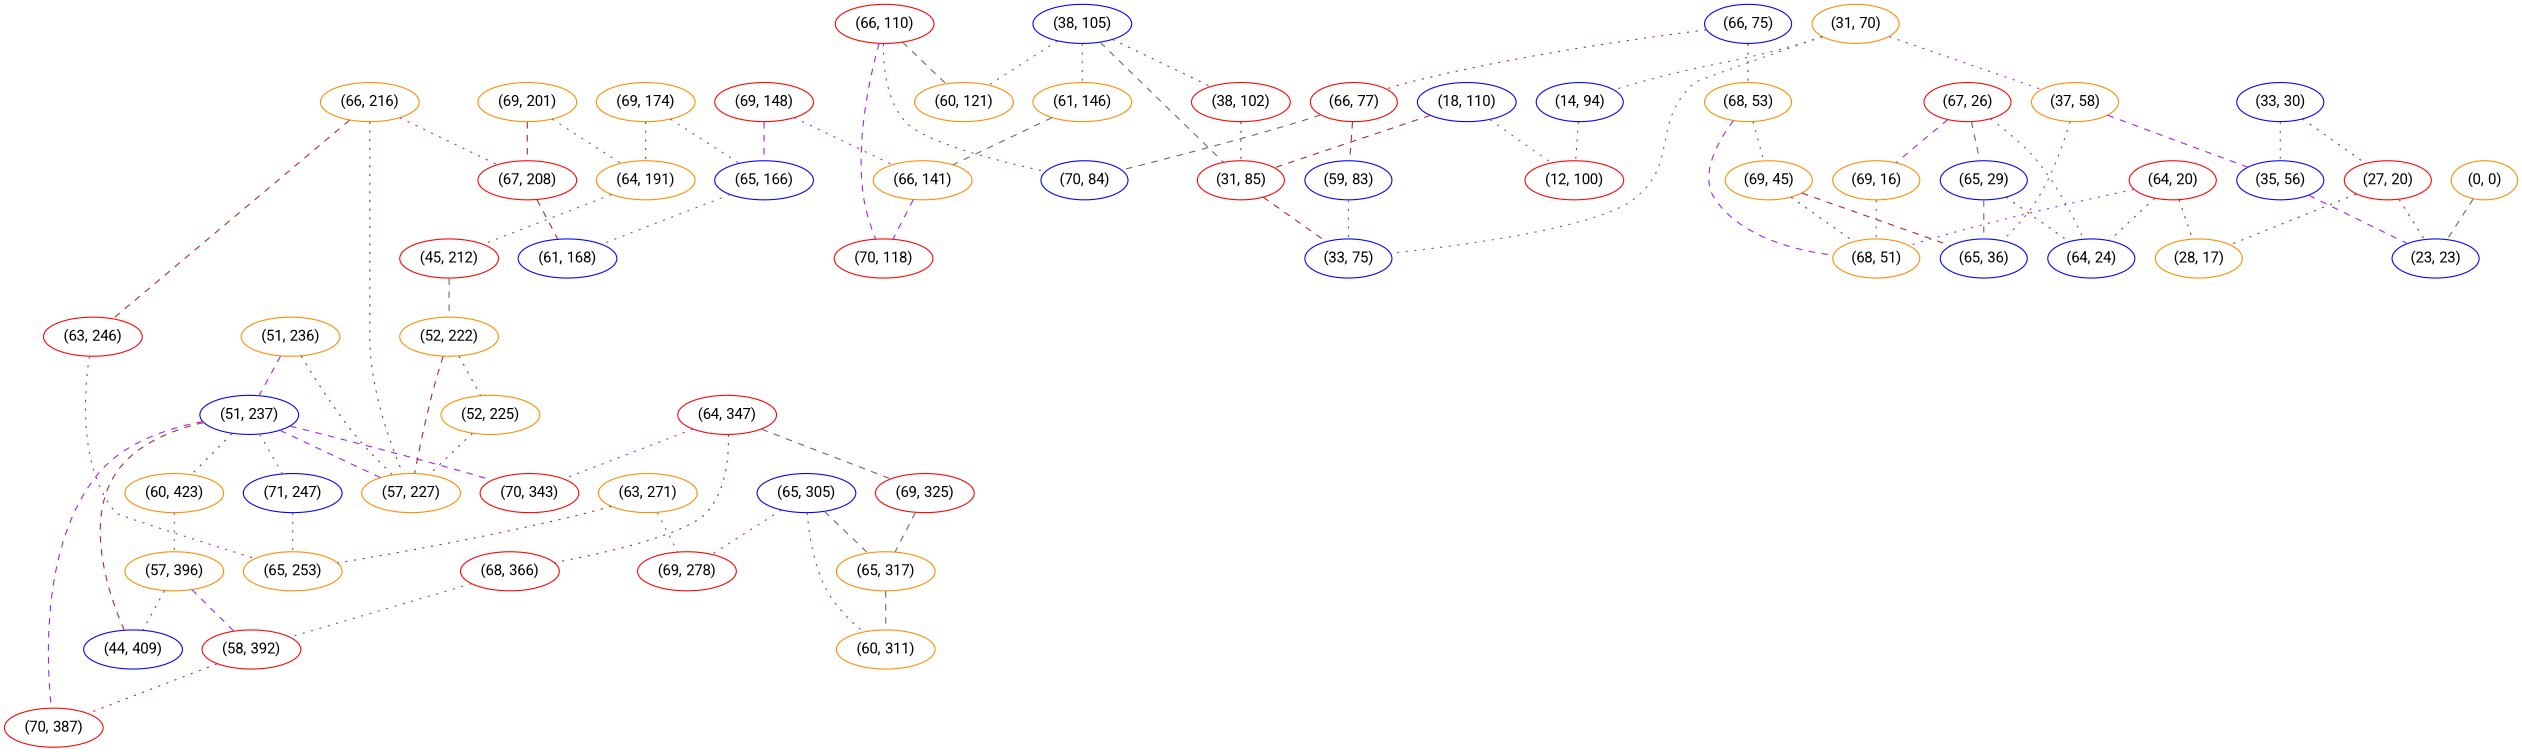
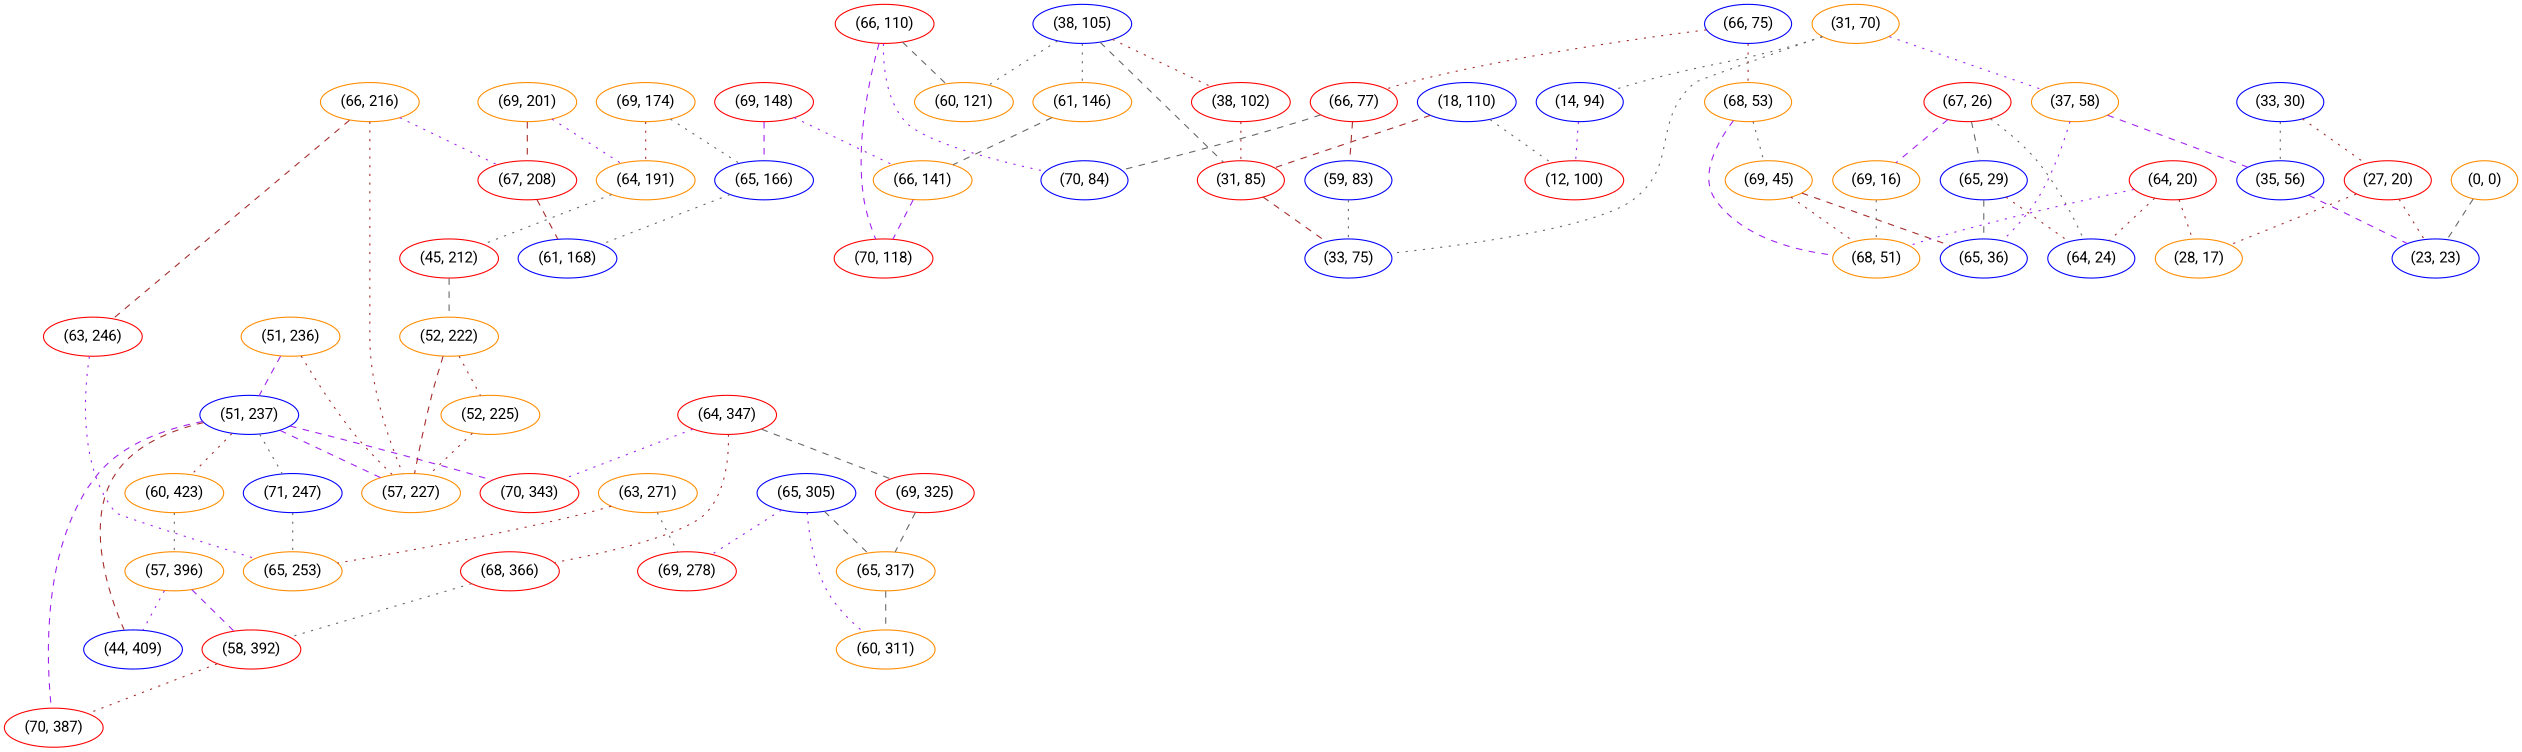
  graph {
    fontname=Roboto
    node [color=darkorange fontname=Roboto]
    edge [color=gray40 fontname=Roboto style=dotted weight=1]
    "(69, 201)"
    "(64, 191)"
    "(67, 208)" [color=red]
    "(45, 212)" [color=red]
    "(61, 168)" [color=blue]
    "(38, 105)" [color=blue]
    "(38, 102)" [color=red]
    "(31, 85)" [color=red]
    "(61, 146)"
    "(60, 121)"
    "(33, 75)" [color=blue]
    "(66, 141)"
    "(51, 237)" [color=blue]
    "(51, 236)"
    "(57, 227)"
    "(60, 423)"
    "(71, 247)" [color=blue]
    "(44, 409)" [color=blue]
    "(70, 387)" [color=red]
    "(70, 343)" [color=red]
    "(66, 75)" [color=blue]
    "(68, 53)"
    "(66, 77)" [color=red]
    "(69, 45)"
    "(68, 51)"
    "(70, 84)" [color=blue]
    "(59, 83)" [color=blue]
    "(18, 110)" [color=blue]
    "(12, 100)" [color=red]
    "(57, 396)"
    "(65, 253)"
    "(64, 347)" [color=red]
    "(68, 366)" [color=red]
    "(69, 325)" [color=red]
    "(58, 392)" [color=red]
    "(65, 317)"
    "(69, 174)"
    "(65, 166)" [color=blue]
    "(69, 148)" [color=red]
    "(70, 118)" [color=red]
    "(52, 222)"
    "(66, 216)"
    "(63, 246)" [color=red]
    "(65, 36)" [color=blue]
    "(67, 26)" [color=red]
    "(69, 16)"
    "(65, 29)" [color=blue]
    "(64, 24)" [color=blue]
    "(33, 30)" [color=blue]
    "(27, 20)" [color=red]
    "(35, 56)" [color=blue]
    "(28, 17)"
    "(23, 23)" [color=blue]
    "(65, 305)" [color=blue]
    "(60, 311)"
    "(69, 278)" [color=red]
    "(63, 271)"
    "(52, 225)"
    "(64, 20)" [color=red]
    "(66, 110)" [color=red]
    "(31, 70)"
    "(14, 94)" [color=blue]
    "(37, 58)"
    "(0, 0)"
-   "(69, 201)" -- "(64, 191)"
+   "(69, 201)" -- "(64, 191)" [color=purple]
    "(69, 201)" -- "(67, 208)" [color=brown style=dashed weight=3]
    "(64, 191)" -- "(45, 212)"
    "(67, 208)" -- "(61, 168)" [color=brown style=dashed weight=3]
    "(45, 212)" -- "(52, 222)" [style=dashed weight=3]
    "(38, 105)" -- "(38, 102)" [color=brown]
    "(38, 105)" -- "(31, 85)" [style=dashed weight=3]
    "(38, 105)" -- "(61, 146)" [weight=3]
    "(38, 105)" -- "(60, 121)" [weight=3]
    "(38, 102)" -- "(31, 85)" [color=brown weight=3]
    "(31, 85)" -- "(33, 75)" [color=brown style=dashed weight=3]
    "(61, 146)" -- "(66, 141)" [style=dashed]
    "(66, 141)" -- "(70, 118)" [color=purple style=dashed]
    "(51, 237)" -- "(57, 227)" [color=purple style=dashed weight=3]
    "(51, 237)" -- "(60, 423)" [color=brown weight=3]
    "(51, 237)" -- "(71, 247)" [weight=3]
    "(51, 237)" -- "(44, 409)" [color=brown style=dashed weight=3]
    "(51, 237)" -- "(70, 387)" [color=purple style=dashed weight=3]
    "(51, 237)" -- "(70, 343)" [color=purple style=dashed weight=3]
    "(51, 236)" -- "(51, 237)" [color=purple style=dashed]
    "(51, 236)" -- "(57, 227)" [color=brown weight=3]
    "(60, 423)" -- "(57, 396)"
    "(71, 247)" -- "(65, 253)"
    "(66, 75)" -- "(68, 53)" [color=brown weight=3]
    "(66, 75)" -- "(66, 77)" [color=brown]
    "(68, 53)" -- "(69, 45)" [weight=3]
    "(68, 53)" -- "(68, 51)" [color=purple style=dashed]
    "(66, 77)" -- "(70, 84)" [style=dashed]
    "(66, 77)" -- "(59, 83)" [color=brown style=dashed]
    "(69, 45)" -- "(68, 51)" [color=brown weight=3]
    "(69, 45)" -- "(65, 36)" [color=brown style=dashed]
    "(59, 83)" -- "(33, 75)" [weight=3]
    "(18, 110)" -- "(31, 85)" [color=brown style=dashed]
    "(18, 110)" -- "(12, 100)"
    "(57, 396)" -- "(44, 409)" [color=purple]
    "(57, 396)" -- "(58, 392)" [color=purple style=dashed]
    "(64, 347)" -- "(70, 343)" [color=purple]
    "(64, 347)" -- "(68, 366)" [color=brown]
    "(64, 347)" -- "(69, 325)" [style=dashed]
    "(68, 366)" -- "(58, 392)"
    "(69, 325)" -- "(65, 317)" [style=dashed]
    "(58, 392)" -- "(70, 387)" [color=brown]
    "(65, 317)" -- "(60, 311)" [style=dashed weight=2]
    "(69, 174)" -- "(64, 191)" [color=brown]
    "(69, 174)" -- "(65, 166)"
    "(65, 166)" -- "(61, 168)"
    "(69, 148)" -- "(66, 141)" [color=purple]
    "(69, 148)" -- "(65, 166)" [color=purple style=dashed]
    "(52, 222)" -- "(57, 227)" [color=brown style=dashed weight=3]
    "(52, 222)" -- "(52, 225)" [color=brown]
    "(66, 216)" -- "(67, 208)" [color=purple]
    "(66, 216)" -- "(57, 227)" [color=brown]
    "(66, 216)" -- "(63, 246)" [color=brown style=dashed]
    "(63, 246)" -- "(65, 253)" [color=purple]
    "(67, 26)" -- "(69, 16)" [color=purple style=dashed]
    "(67, 26)" -- "(65, 29)" [style=dashed]
    "(67, 26)" -- "(64, 24)"
    "(69, 16)" -- "(68, 51)" [weight=3]
    "(65, 29)" -- "(65, 36)" [style=dashed]
    "(65, 29)" -- "(64, 24)" [color=brown]
    "(33, 30)" -- "(27, 20)" [color=brown]
    "(33, 30)" -- "(35, 56)" [weight=3]
    "(27, 20)" -- "(28, 17)" [color=brown]
    "(27, 20)" -- "(23, 23)" [color=brown]
    "(35, 56)" -- "(23, 23)" [color=purple style=dashed weight=3]
    "(65, 305)" -- "(65, 317)" [style=dashed]
    "(65, 305)" -- "(60, 311)" [color=purple]
    "(65, 305)" -- "(69, 278)" [color=purple]
    "(63, 271)" -- "(65, 253)" [color=brown]
    "(63, 271)" -- "(69, 278)"
    "(52, 225)" -- "(57, 227)" [color=brown weight=3]
    "(64, 20)" -- "(68, 51)" [color=purple weight=3]
    "(64, 20)" -- "(64, 24)" [color=brown]
    "(64, 20)" -- "(28, 17)" [color=brown weight=3]
    "(66, 110)" -- "(60, 121)" [style=dashed]
    "(66, 110)" -- "(70, 84)" [color=purple]
    "(66, 110)" -- "(70, 118)" [color=purple style=dashed]
    "(31, 70)" -- "(33, 75)"
    "(31, 70)" -- "(14, 94)"
    "(31, 70)" -- "(37, 58)" [color=purple]
    "(14, 94)" -- "(12, 100)" [color=purple weight=3]
    "(37, 58)" -- "(65, 36)" [color=purple]
    "(37, 58)" -- "(35, 56)" [color=purple style=dashed]
    "(0, 0)" -- "(23, 23)" [style=dashed weight=4]
  }
